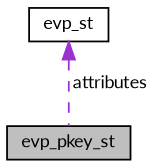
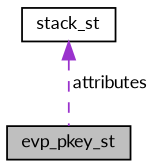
  digraph {
    fontname=Lato
    node [color=black fontname=Lato fontsize=10 shape=record style=filled]
    n1 [fillcolor=grey75 fontcolor=black height=0.2 label=evp_pkey_st width=0.4]
-   n2 [fillcolor=white height=0.2 label=evp_st width=0.4]
+   n2 [fillcolor=white height=0.2 label=stack_st width=0.4]
    n2 -> n1 [color=darkorchid3 dir=back fontname=Lato fontsize=10 label=" attributes" labelfontname=Helvetica labelfontsize=10 style=dashed]
  }
